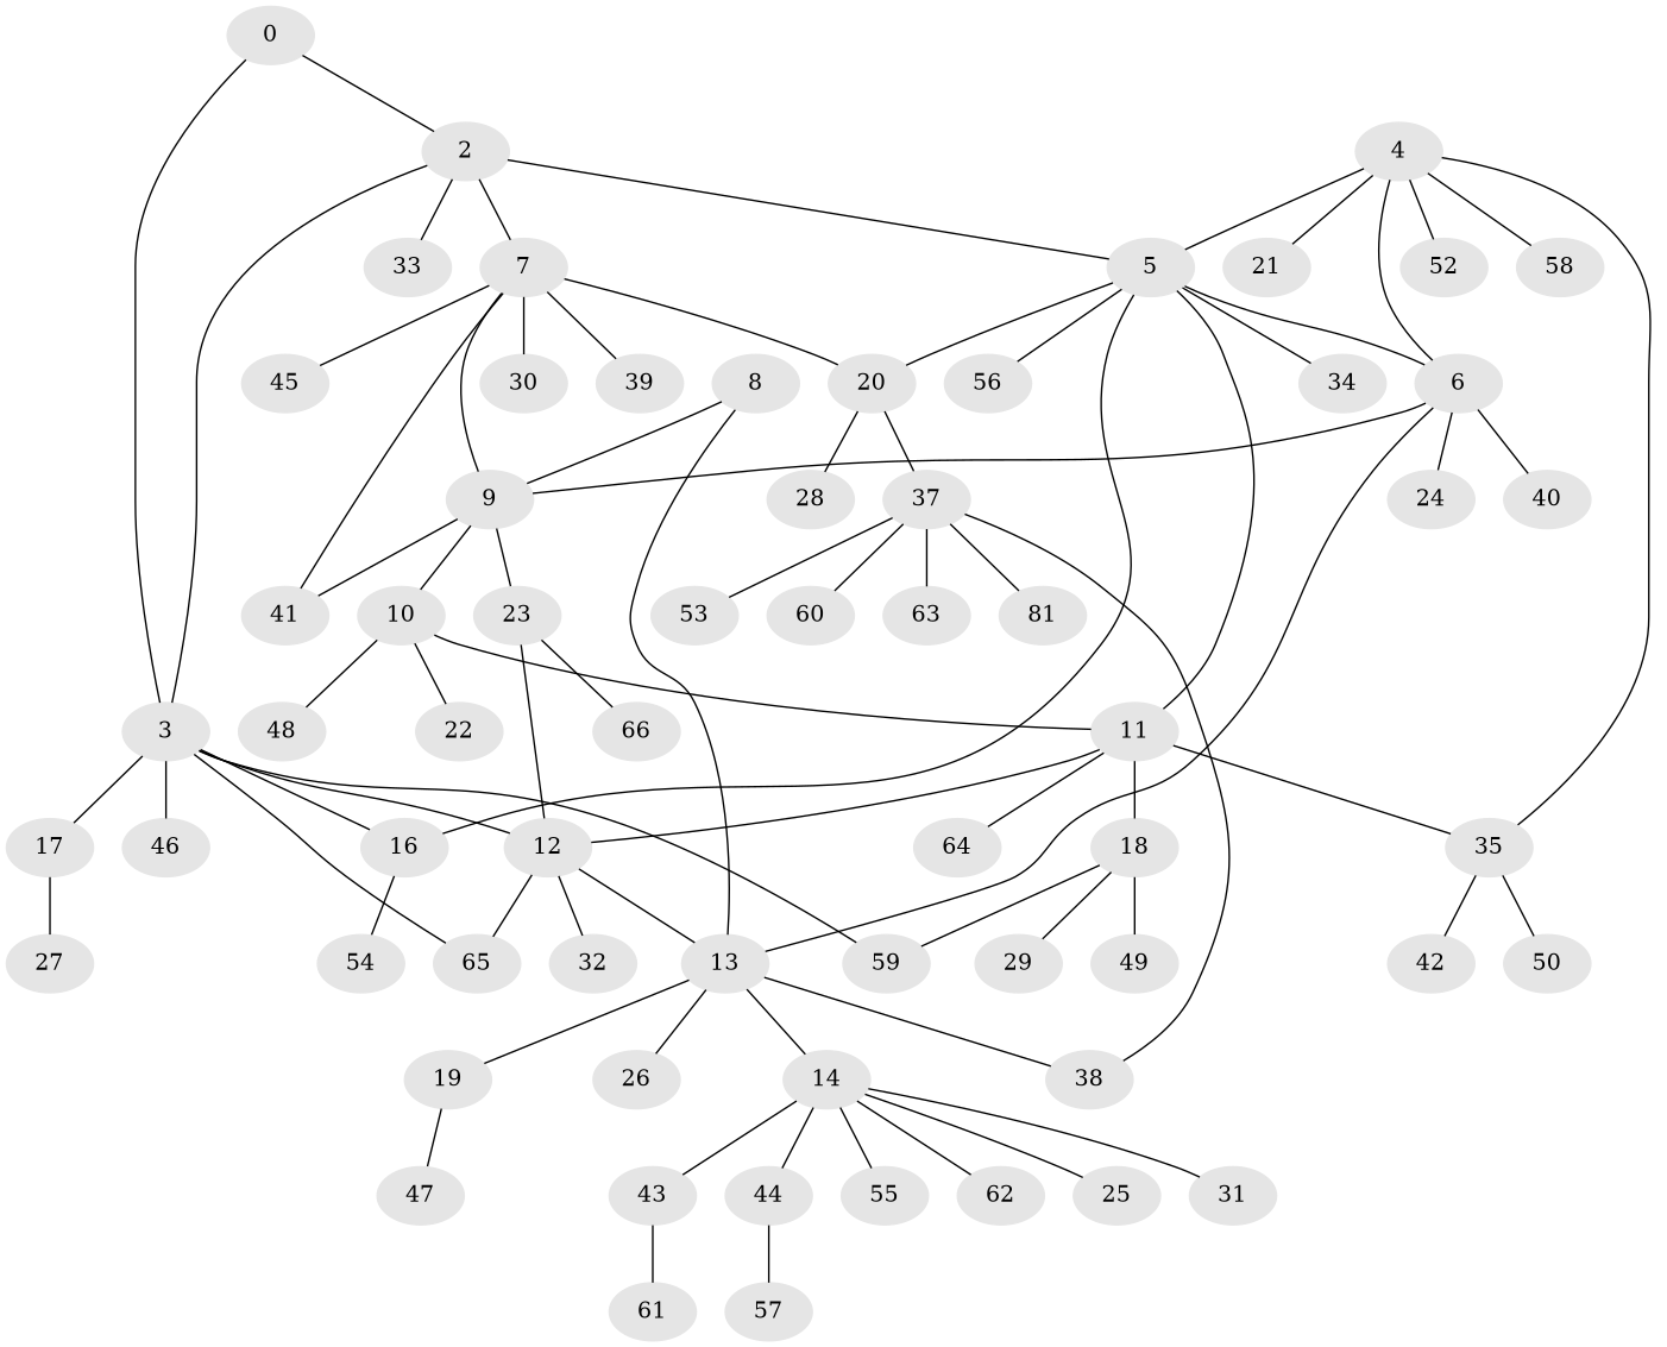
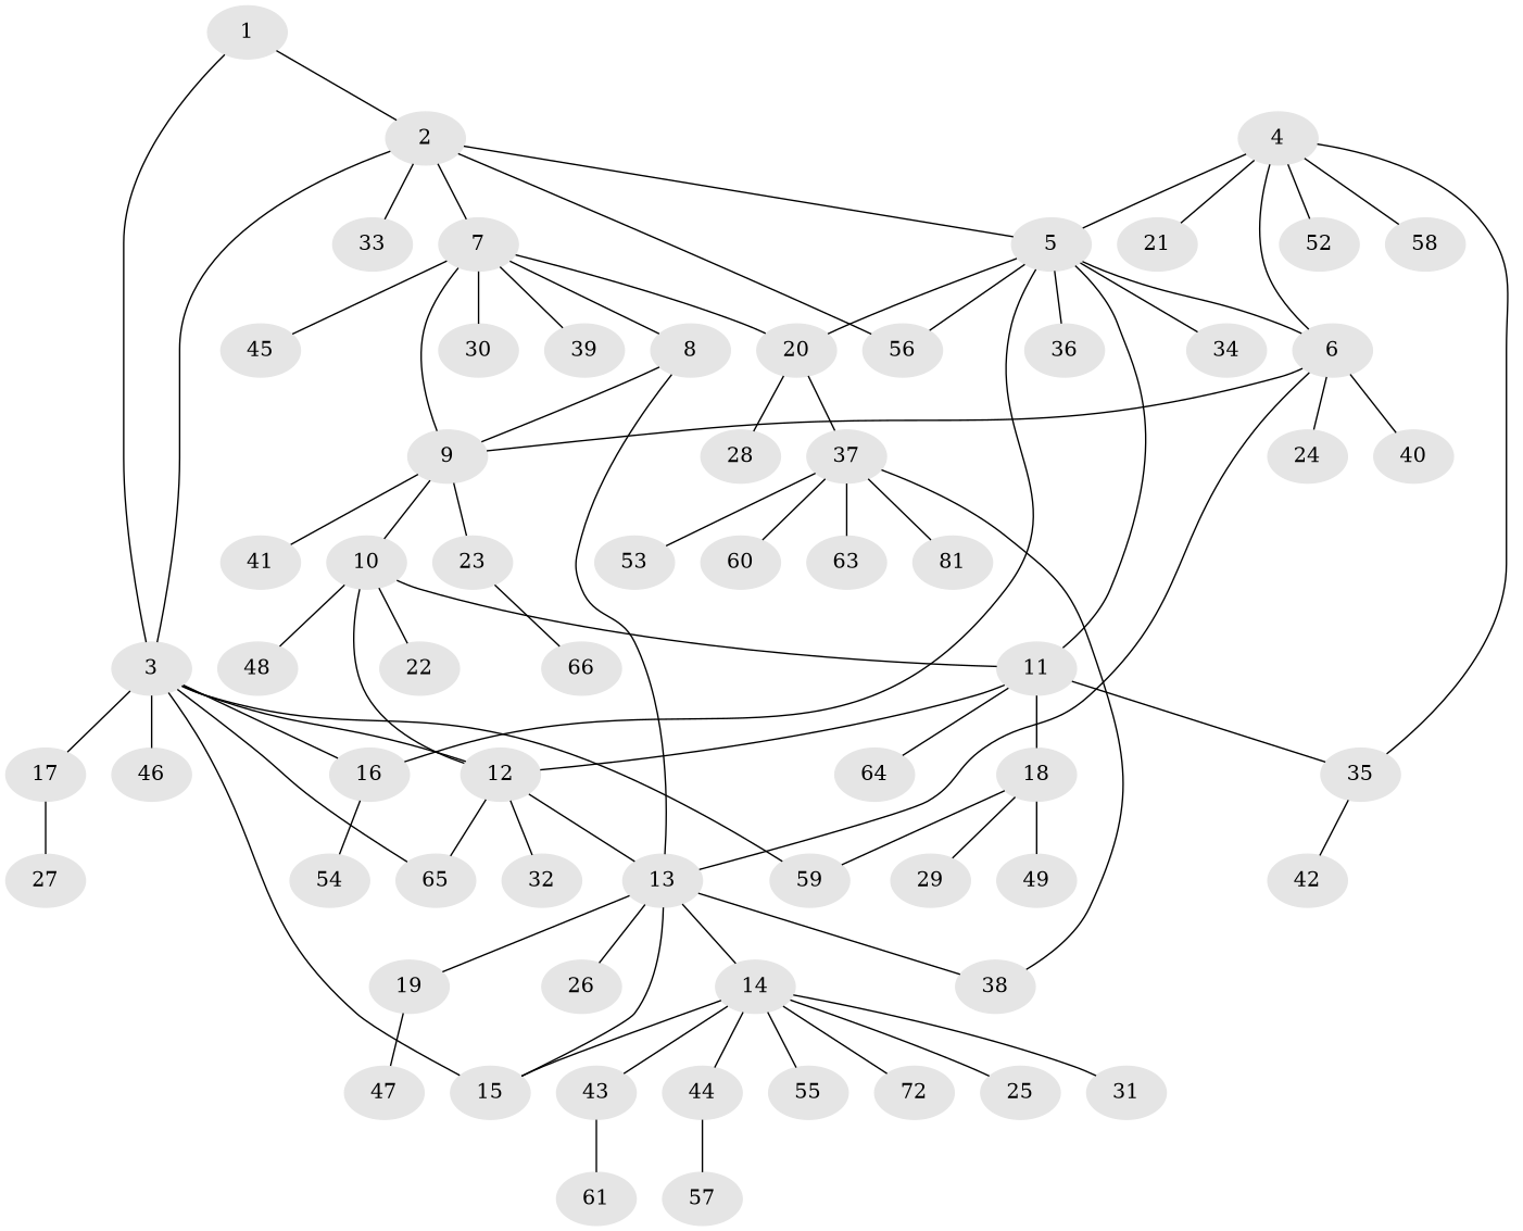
  graph {
    node [color=gray90 style=filled]
-   1 [label=0]
+   1
    2
    3
    5
    7
    33
    56
    12
+   15
    16
    17
    46
    59
    65
    6
    11
    20
    34
+   36
    9
    8
    30
    39
    45
    13
    32
    54
    27
    4
    21
    35
    52
    58
    24
    40
    42
-   50
    18
    64
    28
    37
    10
    23
    41
    14
    19
    26
    38
    22
    48
    66
    29
    49
    25
    31
    43
    44
    55
-   62
+   62 [label=72]
    47
    61
    57
    n63 [label=81]
    53
    60
    63
    1 -- 2
    1 -- 3
    2 -- 3
    2 -- 5
    2 -- 7
    2 -- 33
+   2 -- 56
    3 -- 12
+   3 -- 15
    3 -- 16
    3 -- 17
    3 -- 46
    3 -- 59
    3 -- 65
    5 -- 56
    5 -- 16
    5 -- 6
    5 -- 11
    5 -- 20
    5 -- 34
+   5 -- 36
    7 -- 20
    7 -- 9
-   7 -- 41
+   7 -- 8
    7 -- 30
    7 -- 39
    7 -- 45
    12 -- 65
    12 -- 13
    12 -- 32
    16 -- 54
    17 -- 27
    6 -- 9
    6 -- 13
    6 -- 24
    6 -- 40
    11 -- 12
    11 -- 35
    11 -- 18
    11 -- 64
    20 -- 28
    20 -- 37
    9 -- 10
    9 -- 23
    9 -- 41
    8 -- 9
    8 -- 13
+   13 -- 15
    13 -- 14
    13 -- 19
    13 -- 26
    13 -- 38
    4 -- 5
    4 -- 6
    4 -- 21
    4 -- 35
    4 -- 52
    4 -- 58
    35 -- 42
-   35 -- 50
    18 -- 59
    18 -- 29
    18 -- 49
    37 -- 38
    37 -- n63
    37 -- 53
    37 -- 60
    37 -- 63
-   23 -- 12
+   10 -- 12
    10 -- 11
    10 -- 22
    10 -- 48
    23 -- 66
+   14 -- 15
    14 -- 25
    14 -- 31
    14 -- 43
    14 -- 44
    14 -- 55
    14 -- 62
    19 -- 47
    43 -- 61
    44 -- 57
  }
